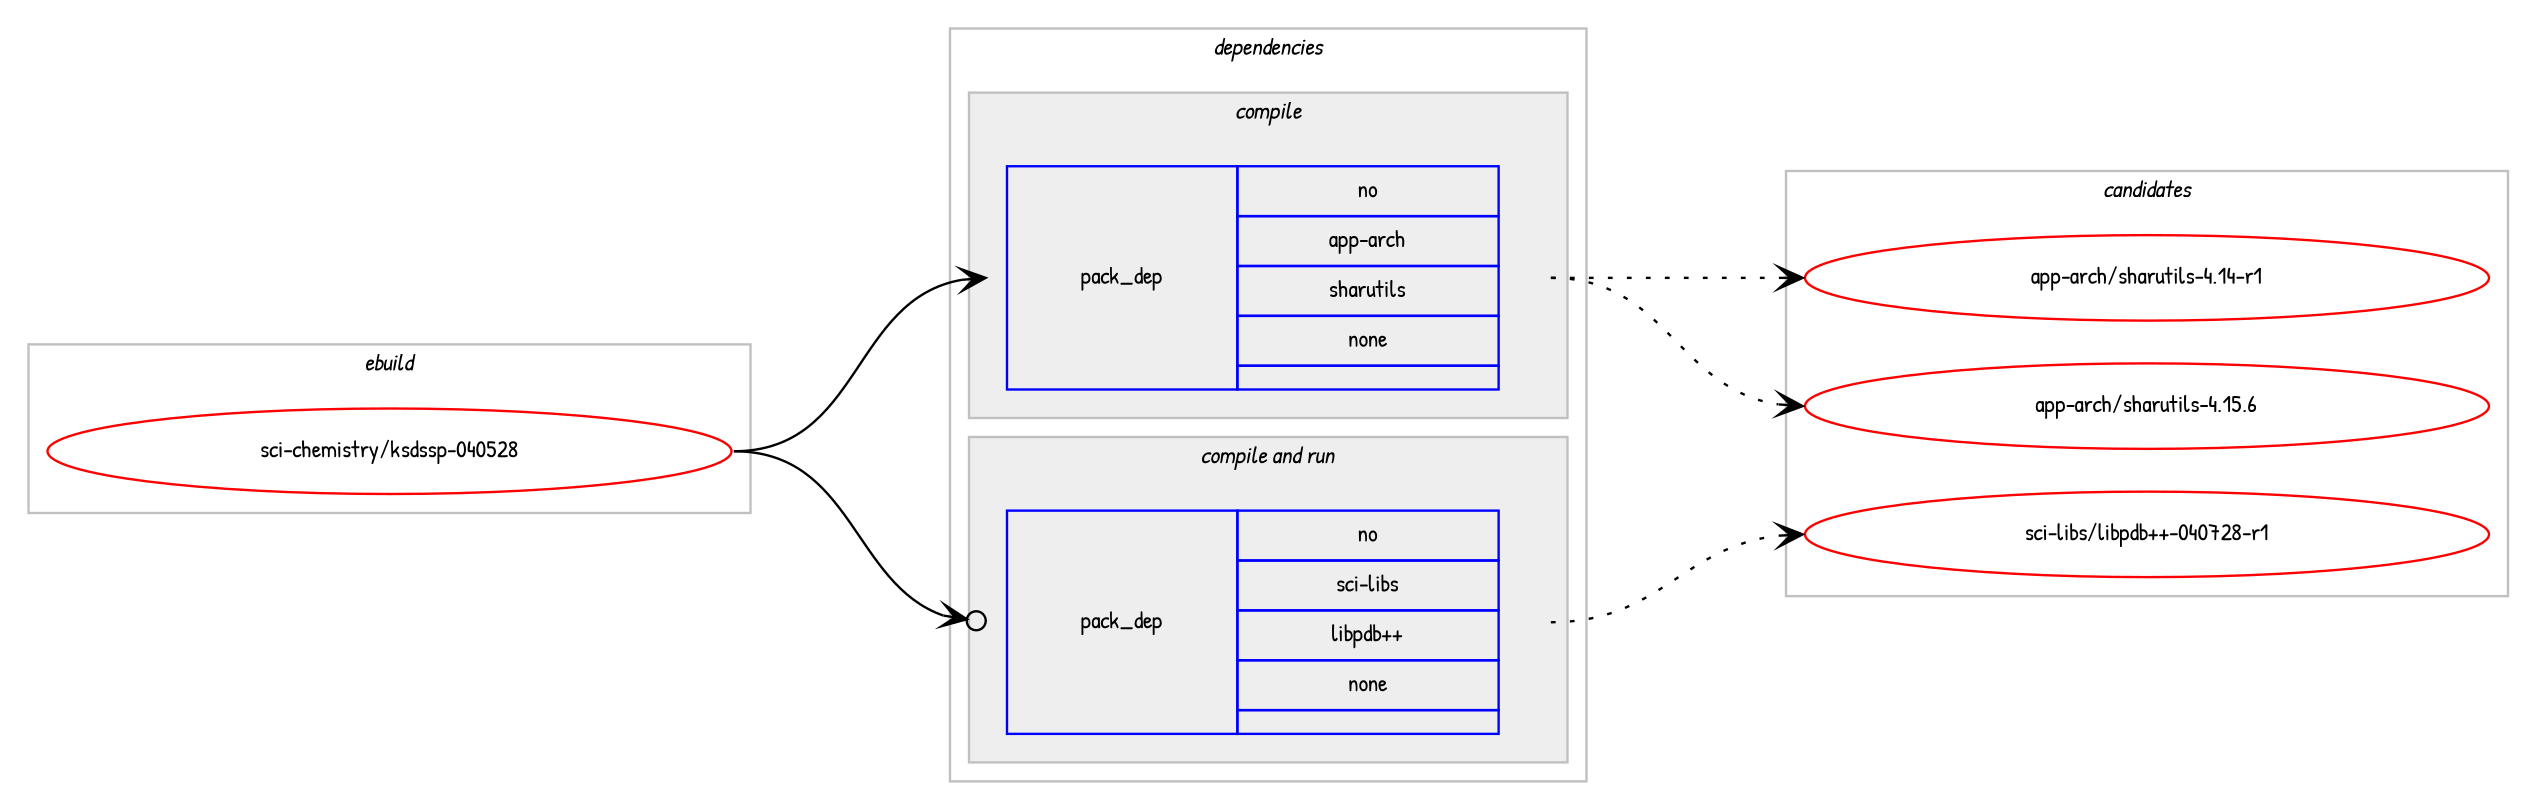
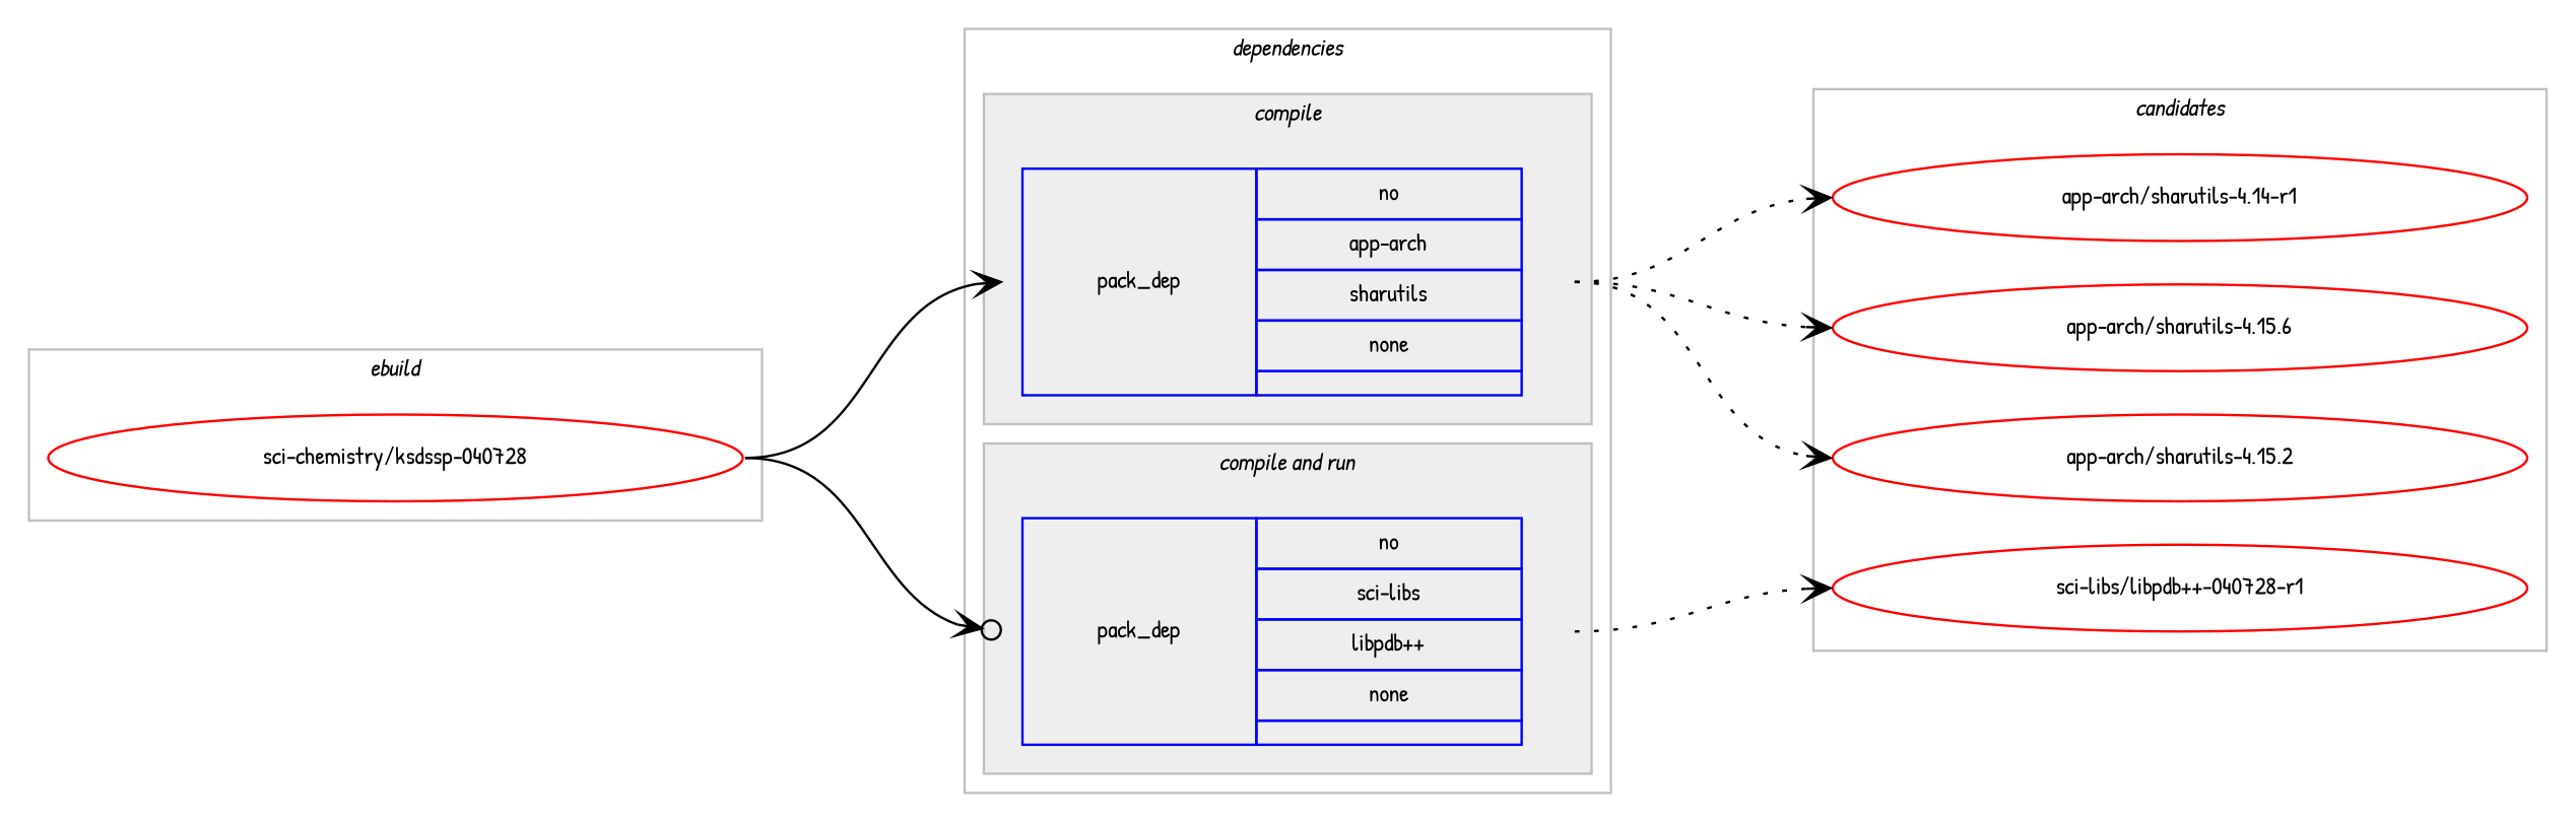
  digraph {
    compound=true
    concentrate=true
    fontname="Patrick Hand"
    fontsize=10
    newrank=true
    rankdir=LR
    ranksep=1.5
    node [color=red fontname="Patrick Hand" fontsize=10]
    edge [arrowhead=vee fontname="Patrick Hand" headport=w style=dotted tailport=e weight=100]
-   n1 [label="sci-chemistry/ksdssp-040528" width=4]
+   n1 [label="sci-chemistry/ksdssp-040728" width=4]
    n2 [color=blue label=<<TABLE BORDER="0" CELLBORDER="1" CELLSPACING="0" CELLPADDING="4" WIDTH="220"><TR><TD ROWSPAN="6" CELLPADDING="30">pack_dep</TD></TR><TR><TD WIDTH="110">no</TD></TR><TR><TD>app-arch</TD></TR><TR><TD>sharutils</TD></TR><TR><TD>none</TD></TR><TR><TD></TD></TR></TABLE>> shape=none]
    n3 [color=blue label=<<TABLE BORDER="0" CELLBORDER="1" CELLSPACING="0" CELLPADDING="4" WIDTH="220"><TR><TD ROWSPAN="6" CELLPADDING="30">pack_dep</TD></TR><TR><TD WIDTH="110">no</TD></TR><TR><TD>sci-libs</TD></TR><TR><TD>libpdb++</TD></TR><TR><TD>none</TD></TR><TR><TD></TD></TR></TABLE>> shape=none]
    n4 [label="app-arch/sharutils-4.14-r1" width=4]
    n5 [label="app-arch/sharutils-4.15.6" width=4]
+   n6 [label="app-arch/sharutils-4.15.2" width=4]
    n7 [label="sci-libs/libpdb++-040728-r1" width=4]
    subgraph cluster_1 {
      color=gray
      label=<<i>ebuild</i>>
      rank=same
      n1
    }
    subgraph cluster_2 {
      color=gray
      label=<<i>dependencies</i>>
      subgraph cluster_3 {
        color=gray
        fillcolor="#eeeeee"
        label=<<i>compile</i>>
        style=filled
        subgraph sub_4 {
          color=gray
          fillcolor="#eeeeee"
          label=<<i>compile</i>>
          style=filled
          n2
        }
      }
      subgraph cluster_5 {
        color=gray
        fillcolor="#eeeeee"
        label=<<i>compile and run</i>>
        style=filled
        subgraph sub_6 {
          color=gray
          fillcolor="#eeeeee"
          label=<<i>compile and run</i>>
          style=filled
          n3
        }
      }
      subgraph cluster_7 {
        color=gray
        fillcolor="#eeeeee"
        label=<<i>run</i>>
        style=filled
      }
    }
    subgraph cluster_8 {
      color=gray
      label=<<i>candidates</i>>
      rank=same
      subgraph sub_9 {
        color=black
        label=<<i>candidates</i>>
        nodesep=1
        rank=same
        n4
        n5
+       n6
      }
      subgraph sub_10 {
        color=black
        label=<<i>candidates</i>>
        nodesep=1
        rank=same
        n7
      }
    }
    n1 -> n2 [style=solid weight=20]
    n1 -> n3 [arrowhead=odotvee style=solid weight=20]
    n2 -> n4
    n2 -> n5
+   n2 -> n6
    n3 -> n7
  }
